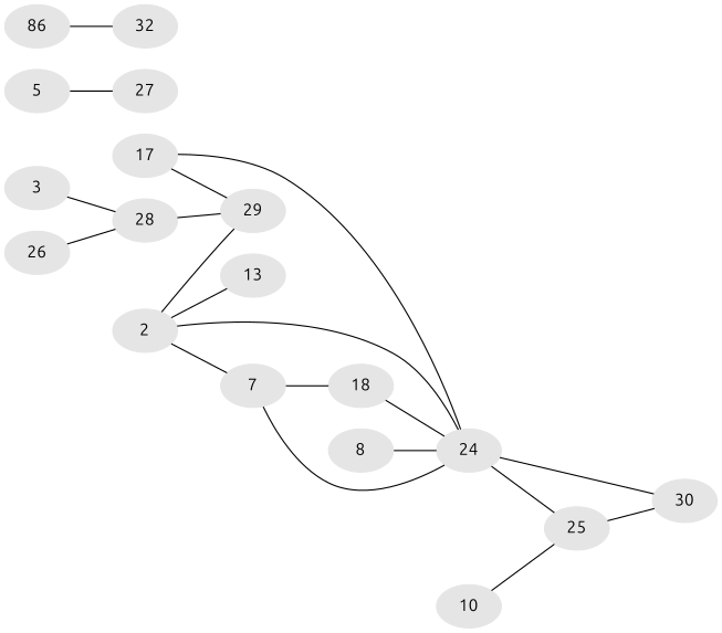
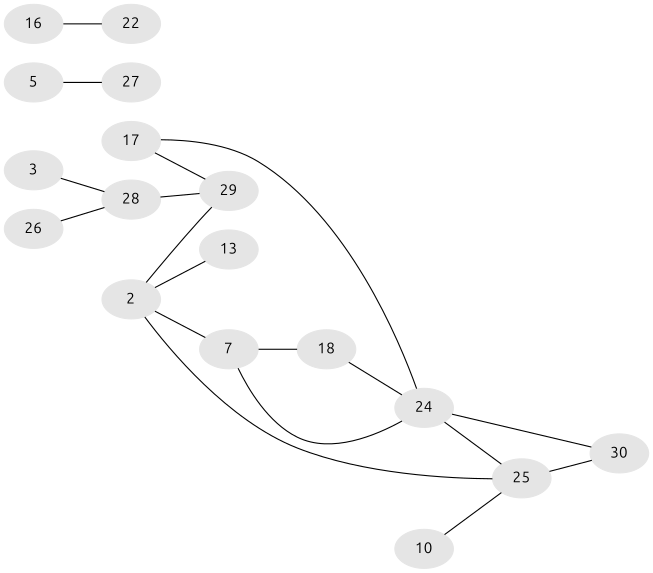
  graph {
    fontname=Ubuntu
    rankdir=LR
    node [color=gray90 fontname=Ubuntu style=filled]
    edge [fontname=Ubuntu weight=1.0]
    2
    7
    13
    24
    29
    18
    25
    30
    3
    28
    5
    27
-   8
    n14 [label=10]
-   16 [label=86]
-   22 [label=32]
+   16
+   22
    17
    26
    2 -- 7
    2 -- 13
-   2 -- 24
+   2 -- 25
    2 -- 29
    7 -- 24
    7 -- 18 [weight=2.0]
    24 -- 25
    24 -- 30
    18 -- 24
    25 -- 30
    3 -- 28
    28 -- 29
    5 -- 27
-   8 -- 24
    n14 -- 25
    16 -- 22
    17 -- 24
    17 -- 29
    26 -- 28
  }
